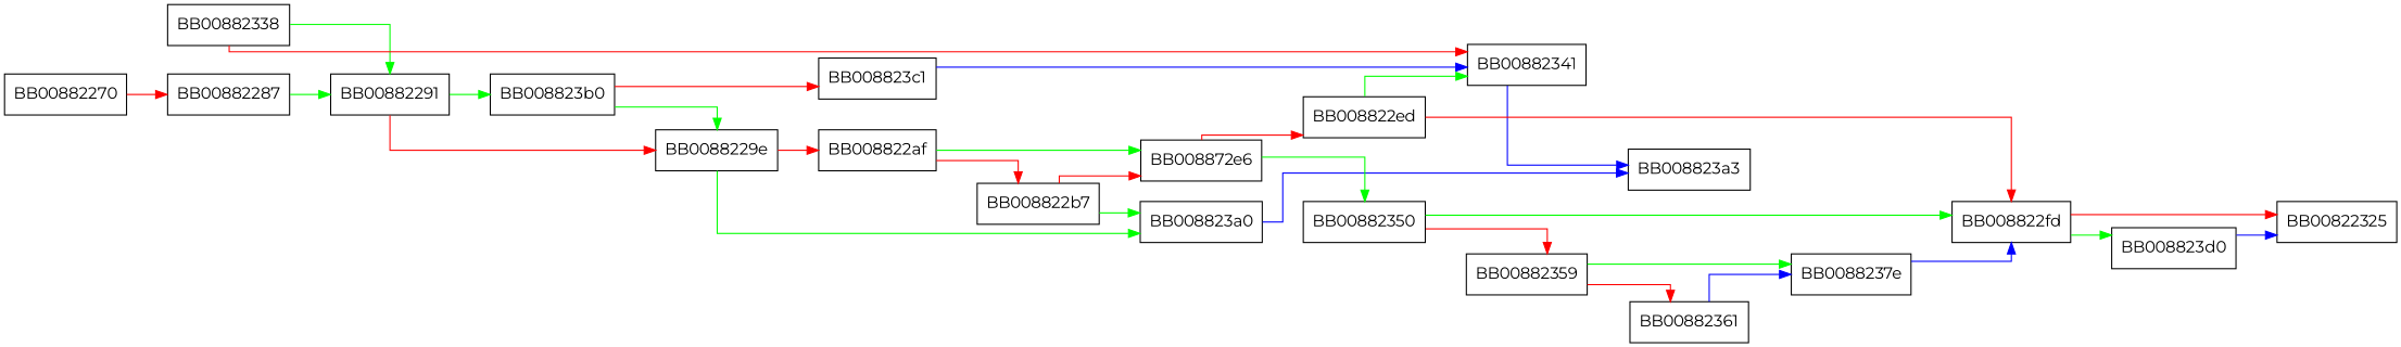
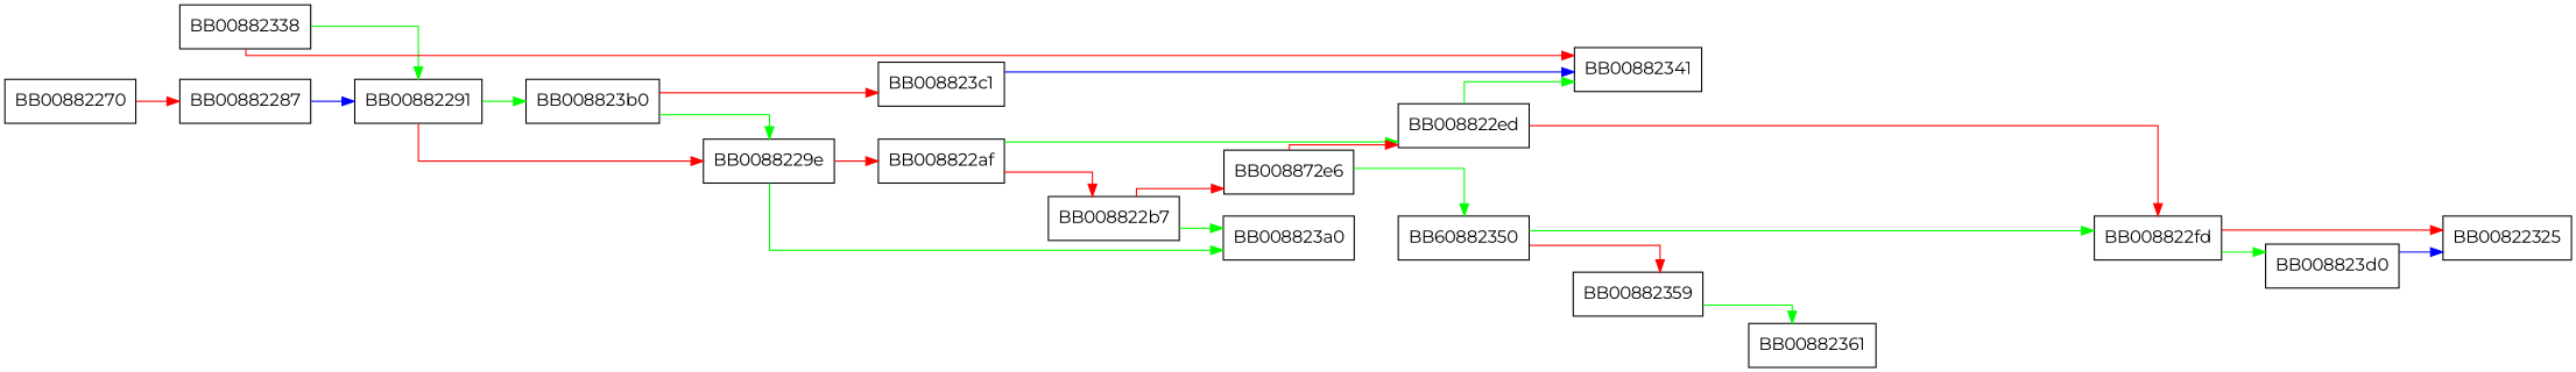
  digraph {
    fontname=Montserrat
    rankdir=LR
    splines=ortho
    node [fontname=Montserrat shape=box]
    edge [color=red fontname=Montserrat]
    BB00882270
    BB00882287
    BB00882338
    BB00882291
    BB00882341
    BB008823b0
    BB0088229e
-   BB008823a3
    BB008823c1
    BB008823a0
    BB008822af
    n12 [label=BB008872e6]
    BB008822b7
-   BB00882350
+   BB00882350 [label=BB60882350]
    BB008822ed
    BB008822fd
    BB00882359
    BB008823d0
    n19 [label=BB00822325]
-   BB0088237e
    BB00882361
    BB00882270 -> BB00882287
-   BB00882287 -> BB00882291 [color=green]
+   BB00882287 -> BB00882291 [color=blue]
    BB00882338 -> BB00882291 [color=green]
    BB00882338 -> BB00882341
    BB00882291 -> BB008823b0 [color=green]
    BB00882291 -> BB0088229e
-   BB00882341 -> BB008823a3 [color=blue]
    BB008823b0 -> BB0088229e [color=green]
    BB008823b0 -> BB008823c1
    BB0088229e -> BB008823a0 [color=green]
    BB0088229e -> BB008822af
    BB008823c1 -> BB00882341 [color=blue]
-   BB008823a0 -> BB008823a3 [color=blue]
-   BB008822af -> n12 [color=green]
+   BB008822af -> BB008822ed [color=green]
    BB008822af -> BB008822b7
    n12 -> BB00882350 [color=green]
    n12 -> BB008822ed
    BB008822b7 -> BB008823a0 [color=green]
    BB008822b7 -> n12
    BB00882350 -> BB008822fd [color=green]
    BB00882350 -> BB00882359
    BB008822ed -> BB00882341 [color=green]
    BB008822ed -> BB008822fd
    BB008822fd -> BB008823d0 [color=green]
    BB008822fd -> n19
-   BB00882359 -> BB0088237e [color=green]
-   BB00882359 -> BB00882361
+   BB00882359 -> BB00882361 [color=green]
    BB008823d0 -> n19 [color=blue]
-   BB0088237e -> BB008822fd [color=blue]
-   BB00882361 -> BB0088237e [color=blue]
  }
